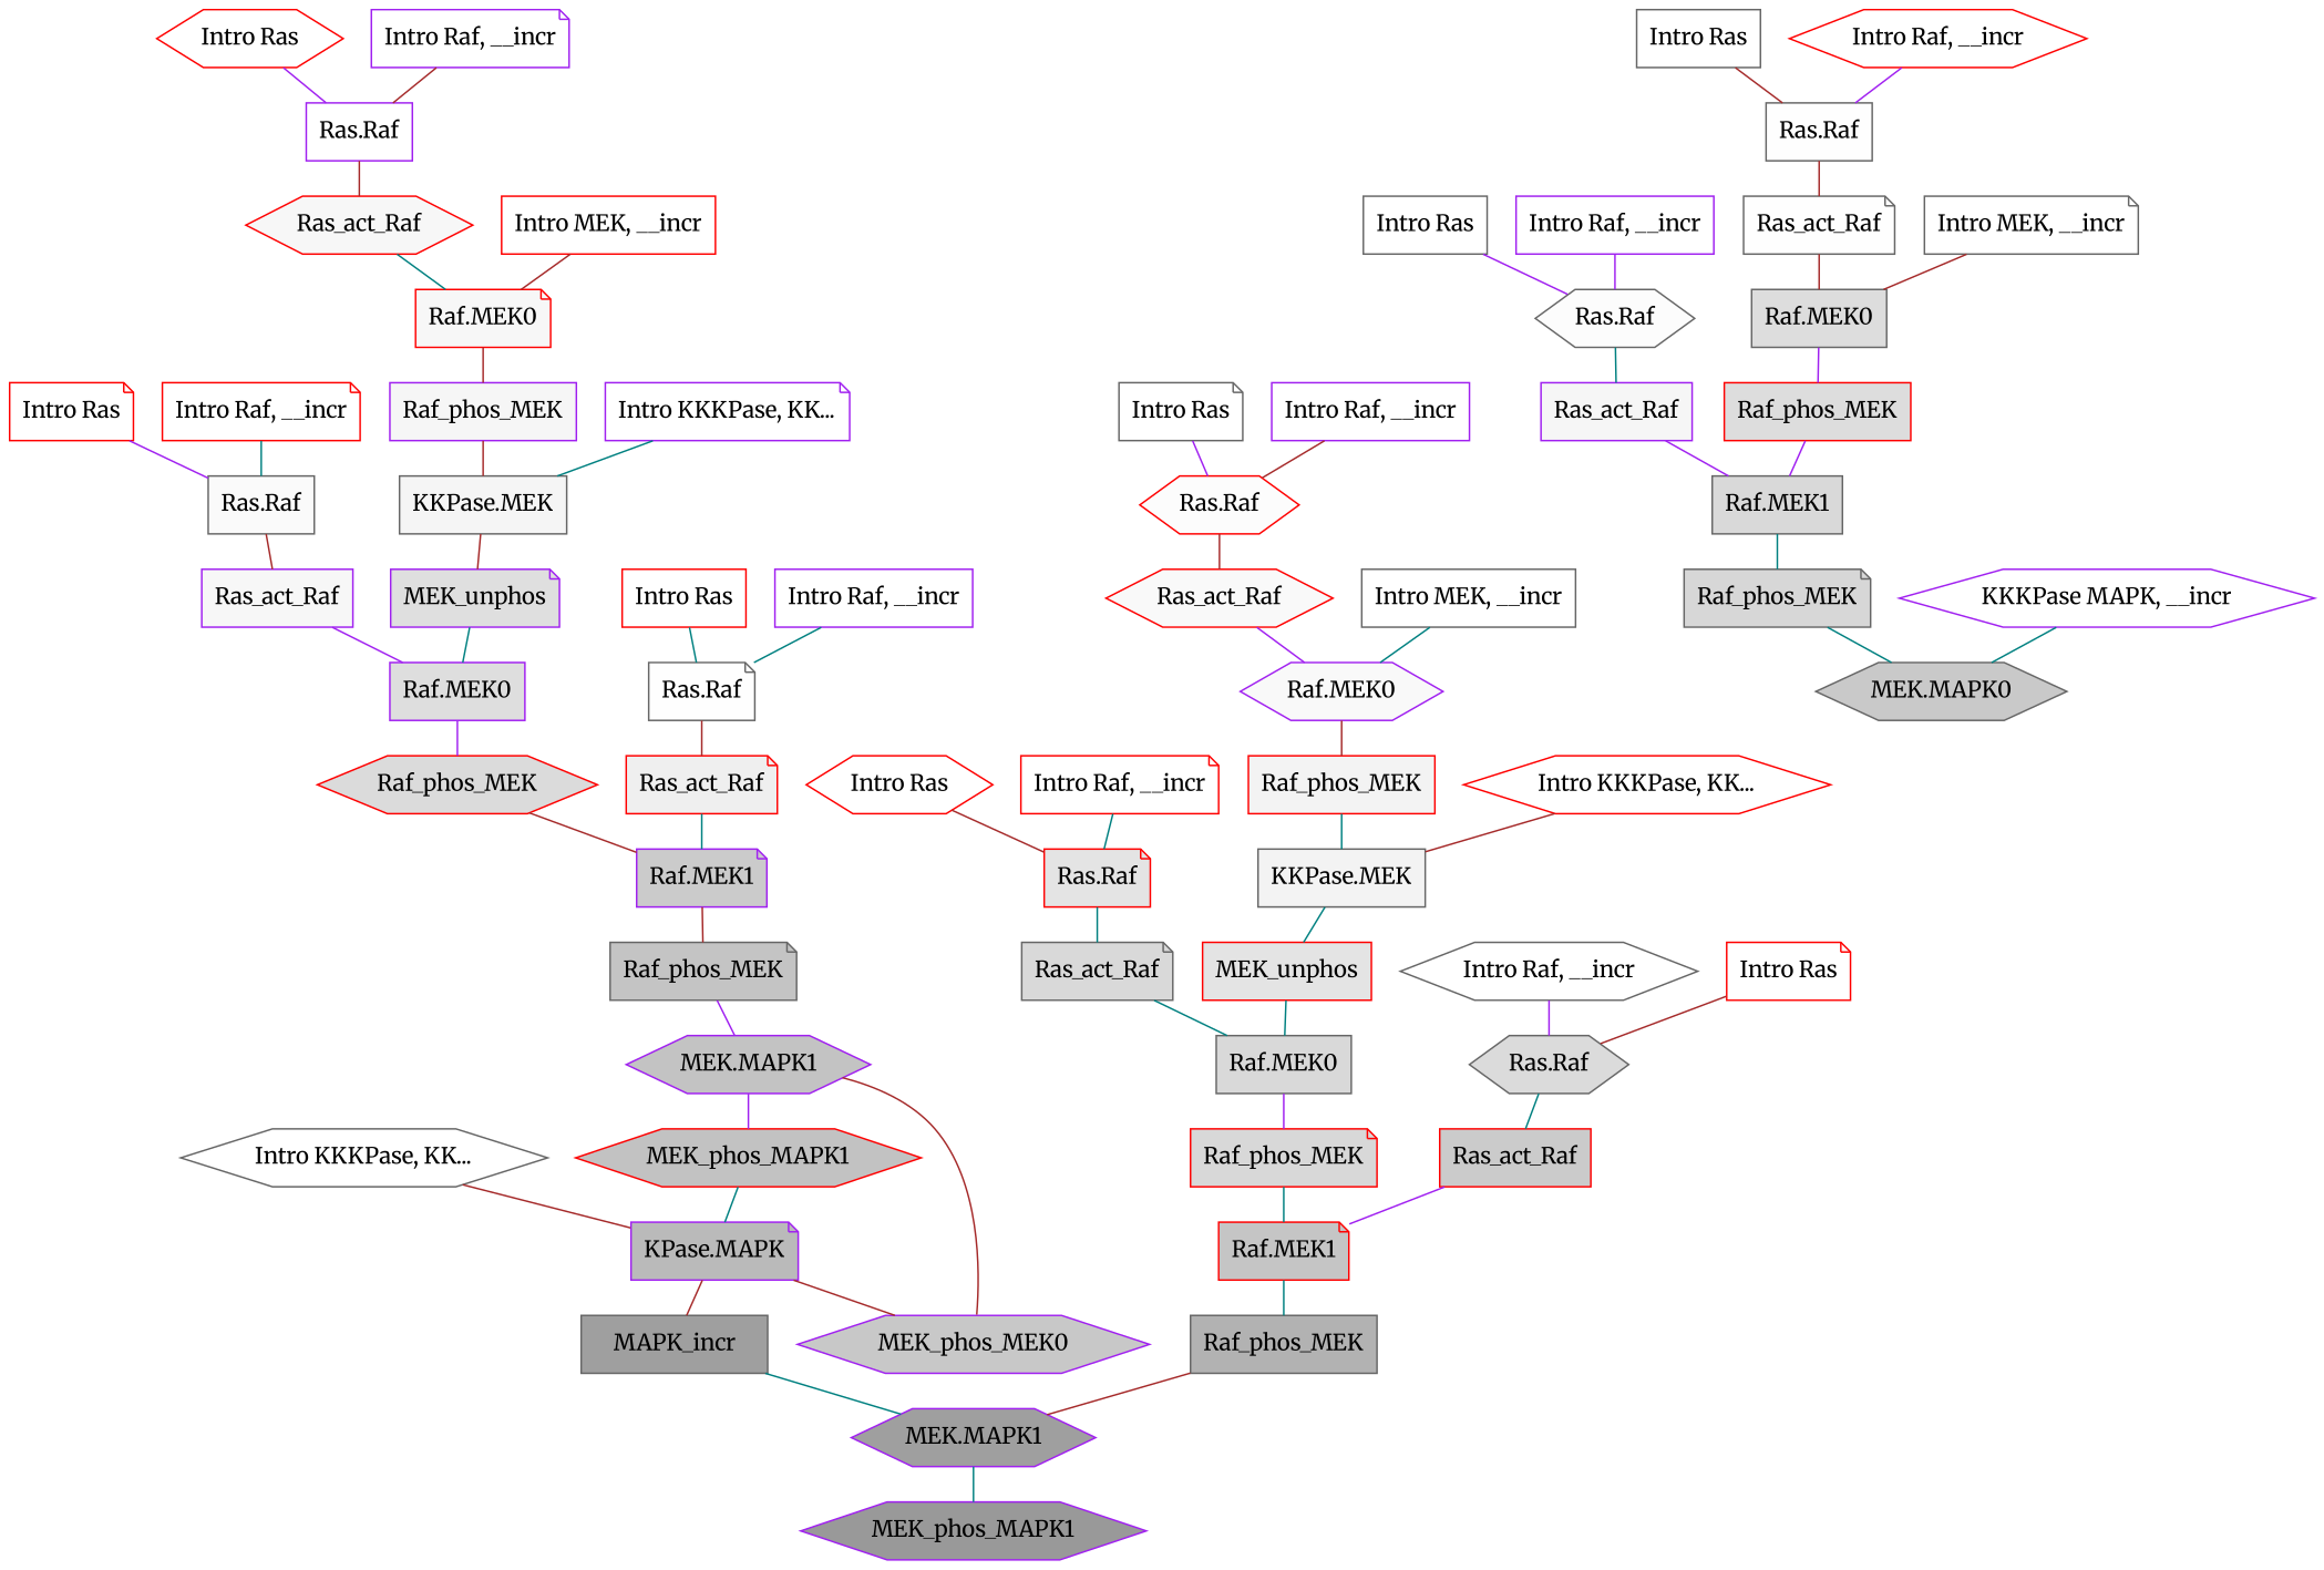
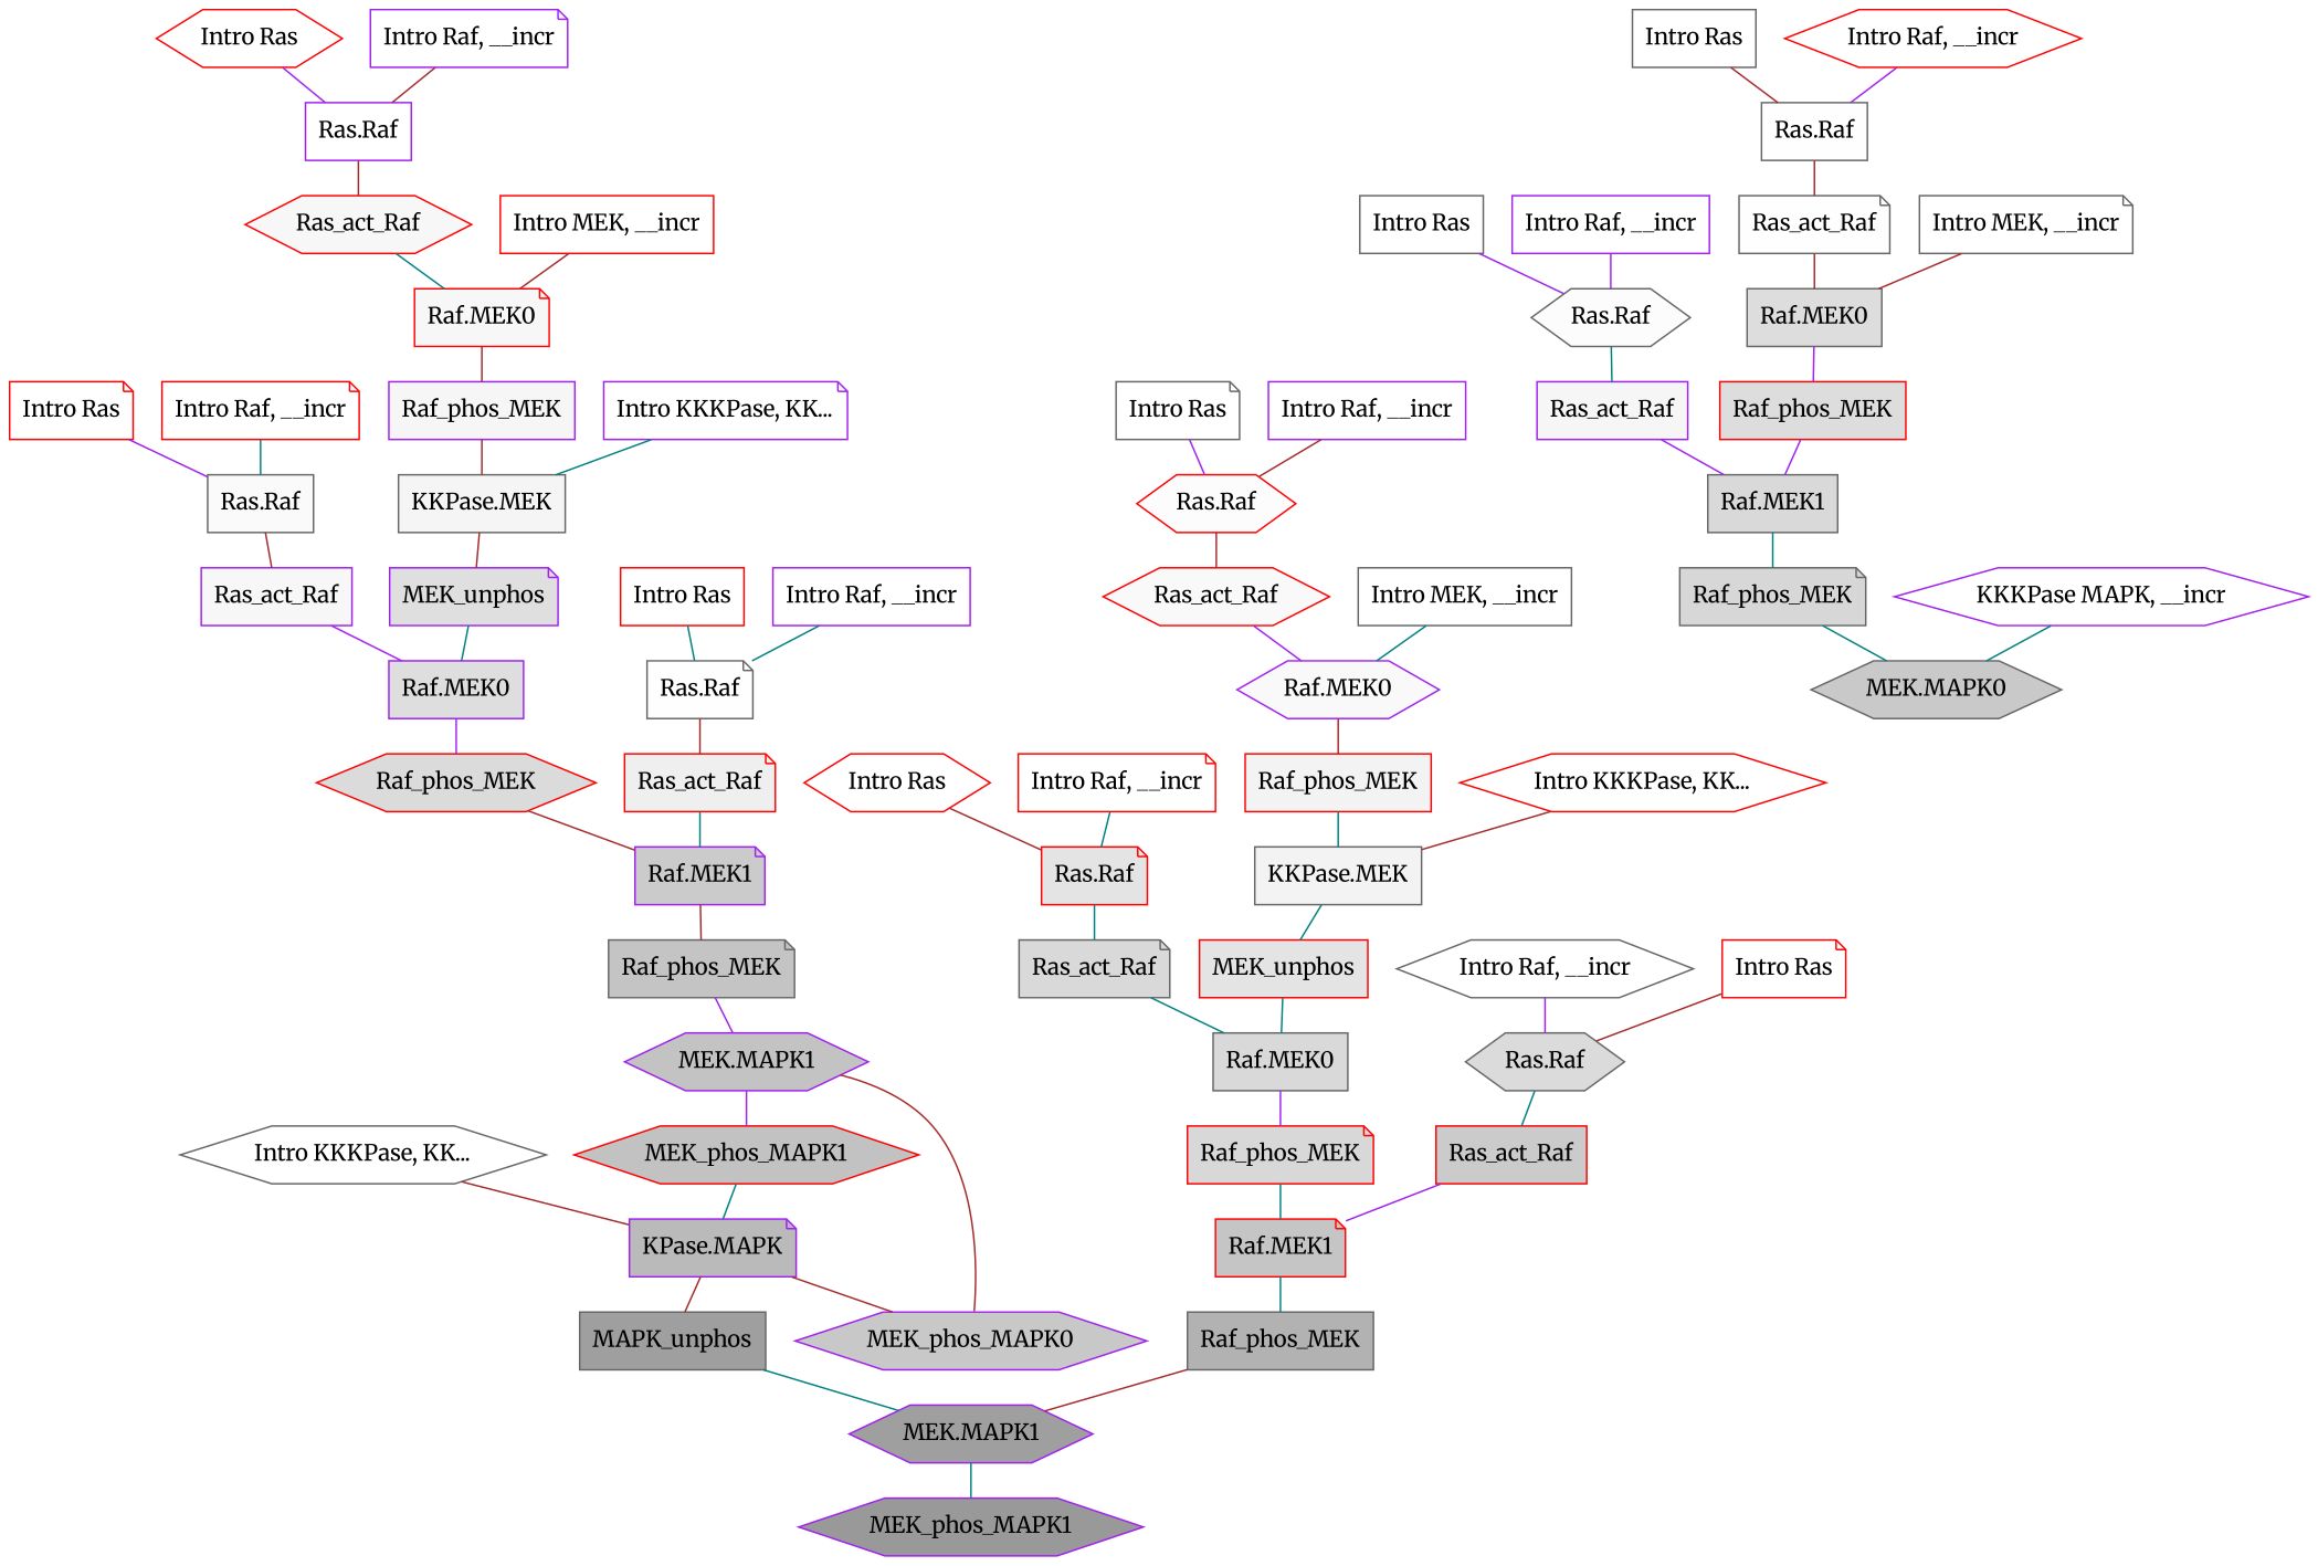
  digraph {
    fontname=Merriweather
    rankdir=TB
    ranksep=0.30
    node [color=red fillcolor="0.000 0.000 1.000" fontname=Merriweather shape=box style=filled]
    edge [color=brown dir=none fontname=Merriweather]
    n1 [label="Intro Ras" shape=note]
    n2 [color=gray40 fillcolor="0.000 0.000 0.977" label="Ras.Raf"]
    n3 [color=purple fillcolor="0.000 0.000 0.967" label=Ras_act_Raf]
    n4 [label="Intro Ras"]
    n5 [color=gray40 fillcolor="0.000 0.000 0.994" label="Ras.Raf" shape=note]
    n6 [fillcolor="0.000 0.000 0.937" label=Ras_act_Raf shape=note]
    n7 [label="Intro Ras" shape=hexagon]
    n8 [fillcolor="0.000 0.000 0.894" label="Ras.Raf" shape=note]
    n9 [color=gray40 fillcolor="0.000 0.000 0.851" label=Ras_act_Raf shape=note]
    n10 [color=gray40 label="Intro Ras"]
    n11 [color=gray40 fillcolor="0.000 0.000 0.987" label="Ras.Raf" shape=hexagon]
    n12 [color=purple fillcolor="0.000 0.000 0.962" label=Ras_act_Raf]
    n13 [label="Intro Ras" shape=hexagon]
    n14 [color=purple label="Ras.Raf"]
    n15 [fillcolor="0.000 0.000 0.967" label=Ras_act_Raf shape=hexagon]
    n16 [color=gray40 label="Intro Ras"]
    n17 [color=gray40 fillcolor="0.000 0.000 0.996" label="Ras.Raf"]
    n18 [color=gray40 fillcolor="0.000 0.000 0.995" label=Ras_act_Raf shape=note]
    n19 [color=gray40 label="Intro Ras" shape=note]
    n20 [fillcolor="0.000 0.000 0.985" label="Ras.Raf" shape=hexagon]
    n21 [fillcolor="0.000 0.000 0.975" label=Ras_act_Raf shape=hexagon]
    n22 [label="Intro Ras" shape=note]
    n23 [color=gray40 fillcolor="0.000 0.000 0.856" label="Ras.Raf" shape=hexagon]
    n24 [fillcolor="0.000 0.000 0.795" label=Ras_act_Raf]
    n25 [color=gray40 label="Intro Raf, __incr" shape=hexagon]
    n26 [color=purple label="Intro Raf, __incr"]
    n27 [label="Intro Raf, __incr" shape=note]
    n28 [color=purple label="Intro Raf, __incr" shape=note]
    n29 [label="Intro Raf, __incr" shape=note]
    n30 [color=purple label="Intro Raf, __incr"]
    n31 [label="Intro Raf, __incr" shape=hexagon]
    n32 [color=purple label="Intro Raf, __incr"]
    n33 [color=gray40 label="Intro MEK, __incr" shape=note]
    n34 [color=gray40 fillcolor="0.000 0.000 0.867" label="Raf.MEK0"]
    n35 [fillcolor="0.000 0.000 0.864" label=Raf_phos_MEK]
    n36 [label="Intro MEK, __incr"]
    n37 [fillcolor="0.000 0.000 0.967" label="Raf.MEK0" shape=note]
    n38 [color=purple fillcolor="0.000 0.000 0.964" label=Raf_phos_MEK]
    n39 [color=gray40 label="Intro MEK, __incr"]
    n40 [color=purple fillcolor="0.000 0.000 0.975" label="Raf.MEK0" shape=hexagon]
    n41 [fillcolor="0.000 0.000 0.952" label=Raf_phos_MEK]
    n42 [color=purple label="KKKPase MAPK, __incr" shape=hexagon]
    n43 [color=gray40 fillcolor="0.000 0.000 0.786" label="MEK.MAPK0" shape=hexagon]
    n44 [label="Intro KKKPase, KK..." shape=hexagon]
    n45 [color=gray40 fillcolor="0.000 0.000 0.951" label="KKPase.MEK"]
    n46 [fillcolor="0.000 0.000 0.891" label=MEK_unphos]
    n47 [color=purple label="Intro KKKPase, KK..." shape=note]
    n48 [color=gray40 fillcolor="0.000 0.000 0.960" label="KKPase.MEK"]
    n49 [color=purple fillcolor="0.000 0.000 0.874" label=MEK_unphos shape=note]
    n50 [color=gray40 label="Intro KKKPase, KK..." shape=hexagon]
    n51 [color=purple fillcolor="0.000 0.000 0.727" label="KPase.MAPK" shape=note]
-   n52 [color=purple fillcolor="0.000 0.000 0.783" label=MEK_phos_MEK0 shape=hexagon]
-   n53 [color=gray40 fillcolor="0.000 0.000 0.624" label=MAPK_incr]
+   n52 [color=purple fillcolor="0.000 0.000 0.783" label=MEK_phos_MAPK0 shape=hexagon]
+   n53 [color=gray40 fillcolor="0.000 0.000 0.624" label=MAPK_unphos]
    n54 [color=purple fillcolor="0.000 0.000 0.794" label="Raf.MEK1" shape=note]
    n55 [color=gray40 fillcolor="0.000 0.000 0.851" label="Raf.MEK1"]
    n56 [color=purple fillcolor="0.000 0.000 0.868" label="Raf.MEK0"]
    n57 [fillcolor="0.000 0.000 0.856" label=Raf_phos_MEK shape=hexagon]
    n58 [color=gray40 fillcolor="0.000 0.000 0.841" label=Raf_phos_MEK shape=note]
    n59 [color=gray40 fillcolor="0.000 0.000 0.851" label="Raf.MEK0"]
    n60 [color=gray40 fillcolor="0.000 0.000 0.769" label=Raf_phos_MEK shape=note]
    n61 [fillcolor="0.000 0.000 0.845" label=Raf_phos_MEK shape=note]
    n62 [fillcolor="0.000 0.000 0.771" label="Raf.MEK1" shape=note]
    n63 [color=gray40 fillcolor="0.000 0.000 0.697" label=Raf_phos_MEK]
    n64 [color=purple fillcolor="0.000 0.000 0.764" label="MEK.MAPK1" shape=hexagon]
    n65 [fillcolor="0.000 0.000 0.761" label=MEK_phos_MAPK1 shape=hexagon]
    n66 [color=purple fillcolor="0.000 0.000 0.624" label="MEK.MAPK1" shape=hexagon]
    n67 [color=purple fillcolor="0.000 0.000 0.600" label=MEK_phos_MAPK1 shape=hexagon]
    n1 -> n2 [color=purple]
    n2 -> n3
    n3 -> n56 [color=purple]
    n4 -> n5 [color=teal]
    n5 -> n6
    n6 -> n54 [color=teal]
    n7 -> n8
    n8 -> n9 [color=teal]
    n9 -> n59 [color=teal]
    n10 -> n11 [color=purple]
    n11 -> n12 [color=teal]
    n12 -> n55 [color=purple]
    n13 -> n14 [color=purple]
    n14 -> n15
    n15 -> n37 [color=teal]
    n16 -> n17
    n17 -> n18
    n18 -> n34
    n19 -> n20 [color=purple]
    n20 -> n21
    n21 -> n40 [color=purple]
    n22 -> n23
    n23 -> n24 [color=teal]
    n24 -> n62 [color=purple]
    n25 -> n23 [color=purple]
    n26 -> n11 [color=purple]
    n27 -> n2 [color=teal]
    n28 -> n14
    n29 -> n8 [color=teal]
    n30 -> n5 [color=teal]
    n31 -> n17 [color=purple]
    n32 -> n20
    n33 -> n34
    n34 -> n35 [color=purple]
    n35 -> n55 [color=purple]
    n36 -> n37
    n37 -> n38
    n38 -> n48
    n39 -> n40 [color=teal]
    n40 -> n41
    n41 -> n45 [color=teal]
    n42 -> n43 [color=teal]
    n44 -> n45
    n45 -> n46 [color=teal]
    n46 -> n59 [color=teal]
    n47 -> n48 [color=teal]
    n48 -> n49
    n49 -> n56 [color=teal]
    n50 -> n51
    n51 -> n52
    n51 -> n53
    n52 -> n64
    n53 -> n66 [color=teal]
    n54 -> n60
    n55 -> n58 [color=teal]
    n56 -> n57 [color=purple]
    n57 -> n54
    n58 -> n43 [color=teal]
    n59 -> n61 [color=purple]
    n60 -> n64 [color=purple]
    n61 -> n62 [color=teal]
    n62 -> n63 [color=teal]
    n63 -> n66
    n64 -> n65 [color=purple]
    n65 -> n51 [color=teal]
    n66 -> n67 [color=teal]
  }
